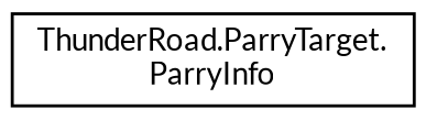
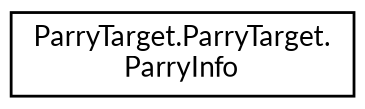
  digraph {
    rankdir=LR
    fontname=Lato
-   n1 [color=black fillcolor=white fontname=Lato fontsize=10 height=0.2 label="ThunderRoad.ParryTarget.\lParryInfo" shape=record style=filled width=0.4]
+   n1 [color=black fillcolor=white fontname=Lato fontsize=10 height=0.2 label="ParryTarget.ParryTarget.\lParryInfo" shape=record style=filled width=0.4]
  }
